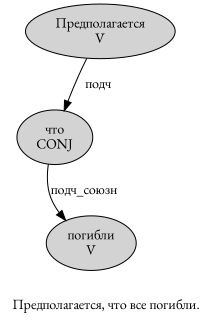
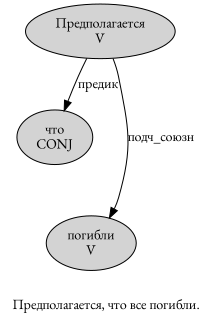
  digraph {
    fontname="EB Garamond"
    label="Предполагается, что все погибли."
    node [fillcolor=lightgray fontname="EB Garamond" penwidth=1 shape=ellipse style=filled]
    edge [fontname="EB Garamond"]
    n1 [label="Предполагается\nV"]
    n2 [label="что\nCONJ"]
    n3 [label="погибли\nV"]
-   n1 -> n2 [label="подч"]
-   n2 -> n3 [label="подч_союзн"]
+   n1 -> n2 [label="предик"]
+   n1 -> n3 [label="подч_союзн"]
  }
